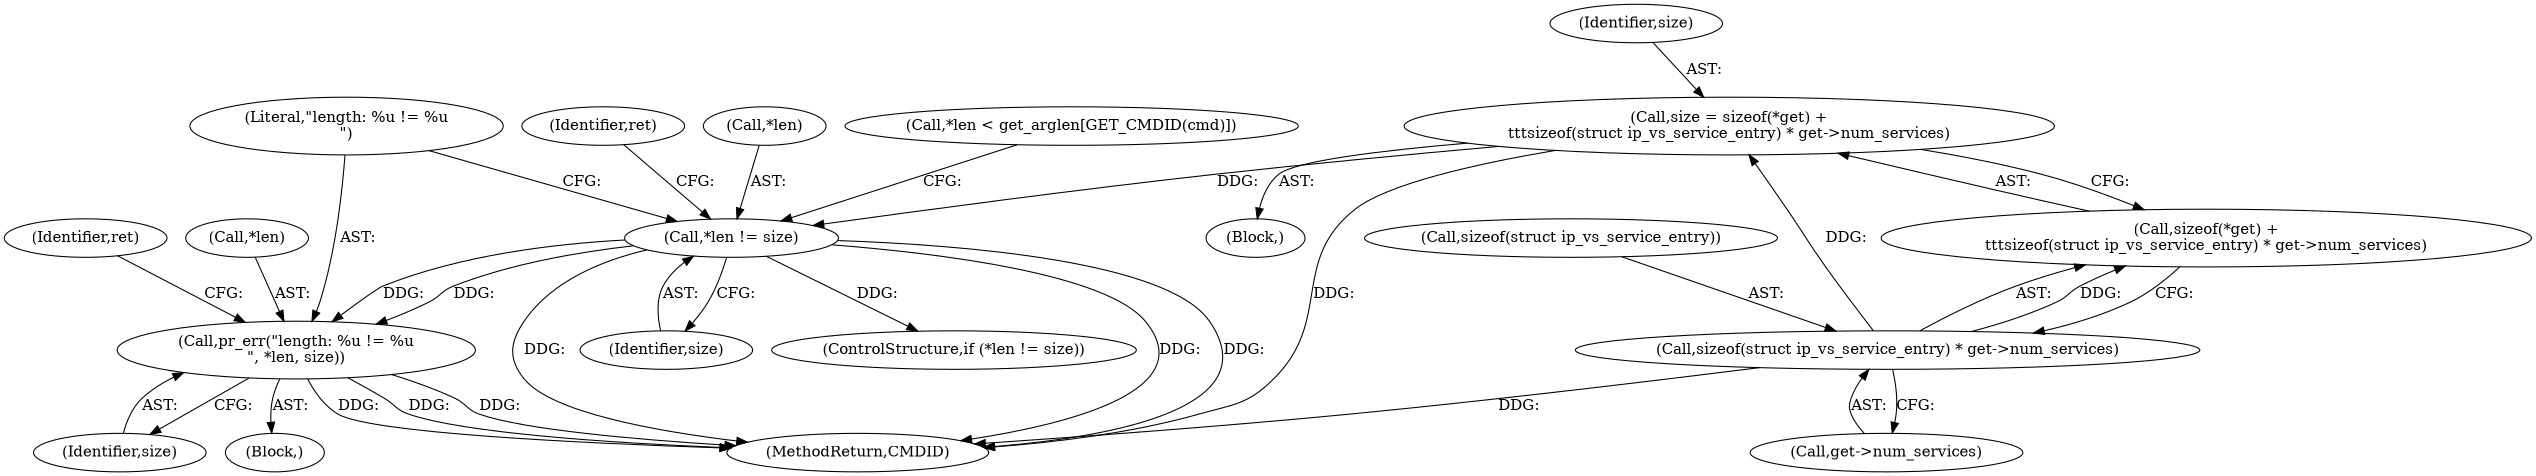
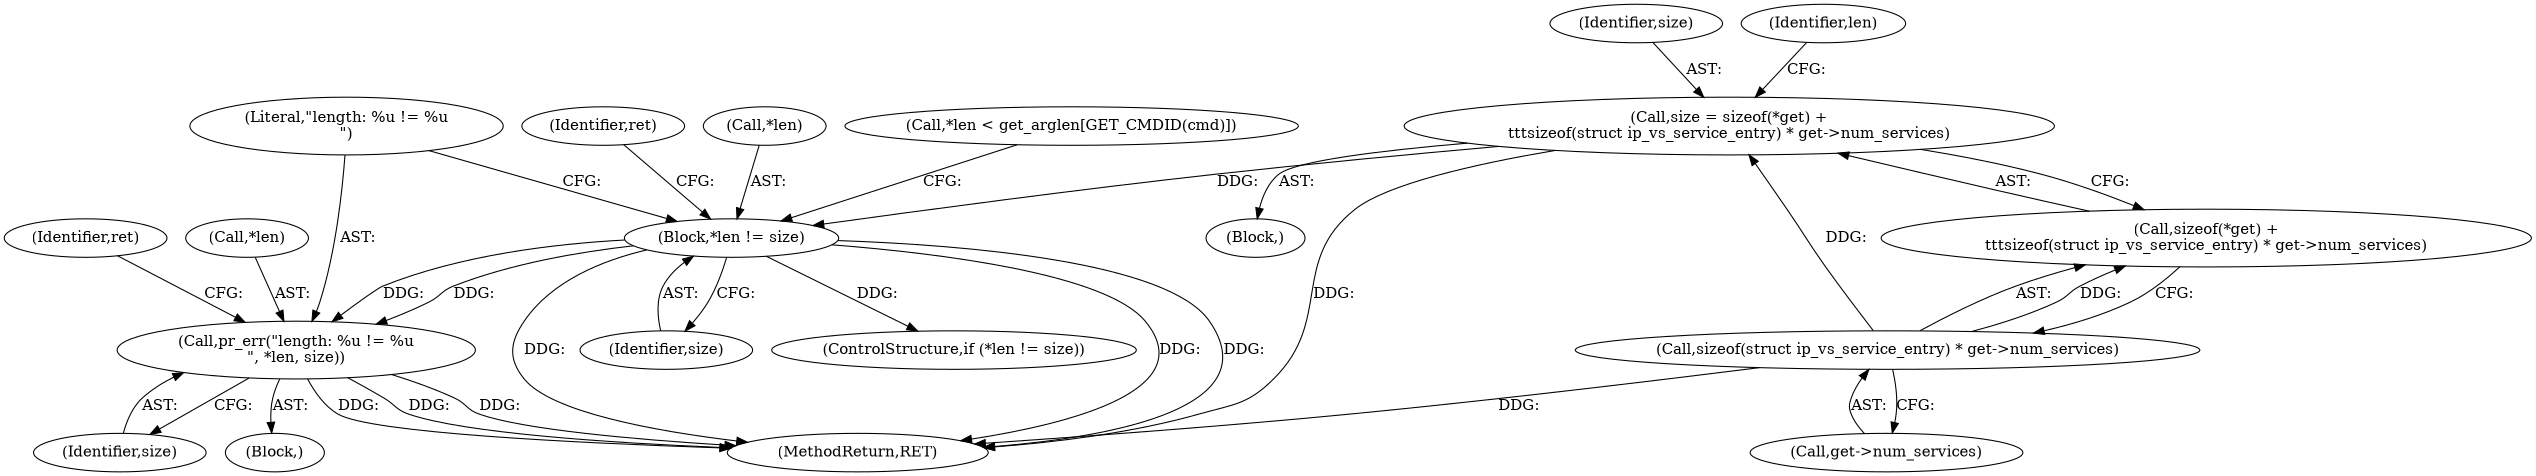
  digraph {
    n1 [label="(Call,size = sizeof(*get) +\n\t\t\tsizeof(struct ip_vs_service_entry) * get->num_services)"]
-   n2 [label="(Call,*len != size)"]
+   n2 [label="(Block,*len != size)"]
    n3 [label="(Call,sizeof(*get) +\n\t\t\tsizeof(struct ip_vs_service_entry) * get->num_services)"]
    n4 [label="(Block,)"]
-   n5 [label="(MethodReturn,CMDID)"]
+   n5 [label="(MethodReturn,RET)"]
    n6 [label="(Call,pr_err(\"length: %u != %u\n\", *len, size))"]
    n7 [label="(Identifier,size)"]
    n8 [label="(ControlStructure,if (*len != size))"]
    n9 [label="(Call,sizeof(struct ip_vs_service_entry) * get->num_services)"]
    n10 [label="(Call,get->num_services)"]
    n11 [label="(Identifier,size)"]
    n12 [label="(Block,)"]
    n13 [label="(Call,*len < get_arglen[GET_CMDID(cmd)])"]
    n14 [label="(Literal,\"length: %u != %u\n\")"]
    n15 [label="(Identifier,ret)"]
    n16 [label="(Identifier,size)"]
    n17 [label="(Call,*len)"]
    n18 [label="(Identifier,ret)"]
    n19 [label="(Call,*len)"]
-   n20 [label="(Call,sizeof(struct ip_vs_service_entry))"]
+   n21 [label="(Identifier,len)"]
    n1 -> n2 [label="DDG: "]
    n1 -> n3 [label="CFG: "]
    n1 -> n4 [label="AST: "]
    n1 -> n5 [label="DDG: "]
    n2 -> n5 [label="DDG: "]
    n2 -> n5 [label="DDG: "]
    n2 -> n5 [label="DDG: "]
    n2 -> n6 [label="DDG: "]
    n2 -> n6 [label="DDG: "]
    n2 -> n7 [label="CFG: "]
    n2 -> n8 [label="DDG: "]
    n3 -> n1 [label="AST: "]
    n3 -> n9 [label="CFG: "]
    n6 -> n5 [label="DDG: "]
    n6 -> n5 [label="DDG: "]
    n6 -> n5 [label="DDG: "]
    n6 -> n11 [label="CFG: "]
    n6 -> n12 [label="AST: "]
    n7 -> n2 [label="AST: "]
    n9 -> n1 [label="DDG: "]
    n9 -> n3 [label="AST: "]
    n9 -> n3 [label="DDG: "]
    n9 -> n5 [label="DDG: "]
    n9 -> n10 [label="CFG: "]
    n10 -> n9 [label="AST: "]
    n11 -> n6 [label="AST: "]
    n13 -> n2 [label="CFG: "]
    n14 -> n2 [label="CFG: "]
    n14 -> n6 [label="AST: "]
    n15 -> n2 [label="CFG: "]
    n16 -> n1 [label="AST: "]
    n17 -> n2 [label="AST: "]
    n18 -> n6 [label="CFG: "]
    n19 -> n6 [label="AST: "]
-   n20 -> n9 [label="AST: "]
+   n21 -> n1 [label="CFG: "]
  }
